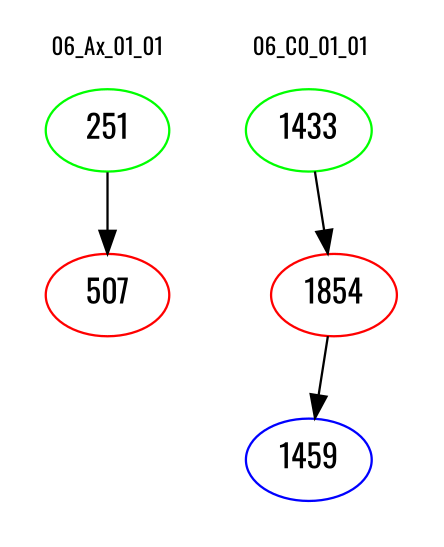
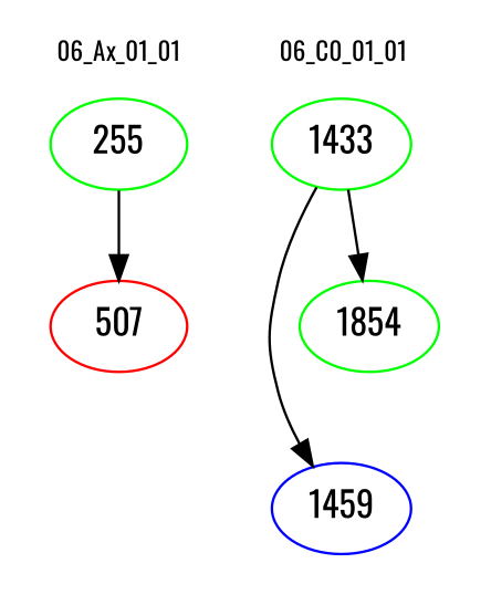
  digraph {
    fontname=Oswald
    node [color=green fontname=Oswald]
    edge [color=black fontname=Oswald]
-   n1 [label=251]
+   n1 [label=255]
    n2 [color=red label=507]
    n3 [label=1433]
    n4 [color=blue label=1459]
-   n5 [color=red label=1854]
+   n5 [label=1854]
    subgraph cluster_1 {
      color=white
      fontsize=10
      label="06_Ax_01_01"
      n1
      n2
    }
    subgraph cluster_2 {
      color=white
      fontsize=10
      label="06_C0_01_01"
      n3
      n4
      n5
    }
    n1 -> n2
-   n5 -> n4
+   n3 -> n4
    n3 -> n5
  }
